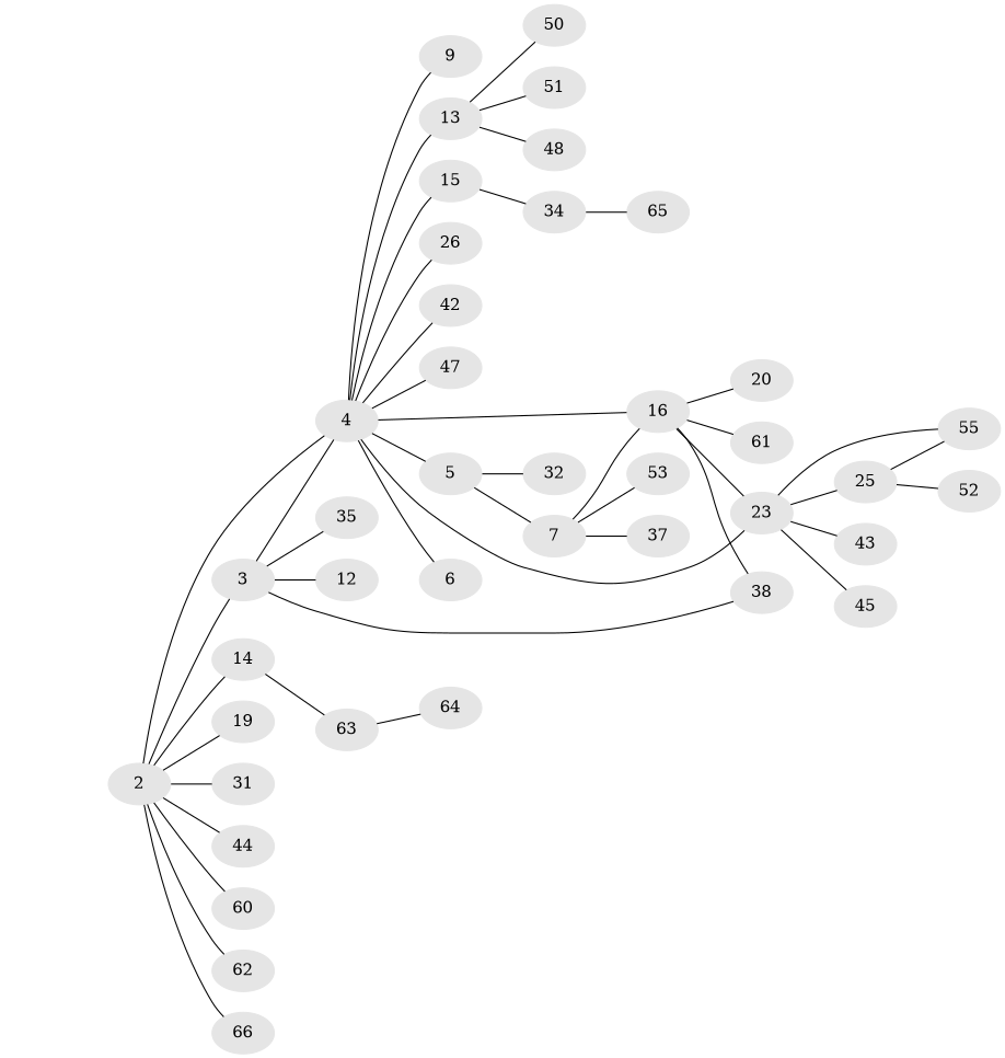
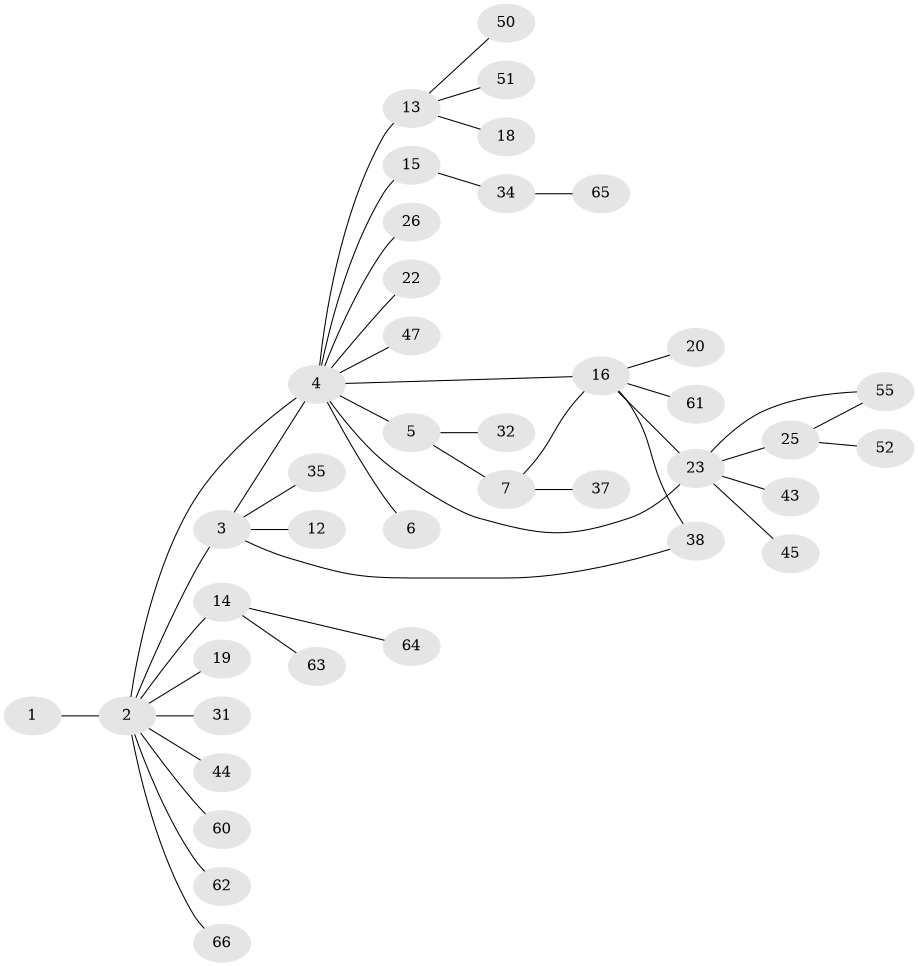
  graph {
    rankdir=LR
    node [color=gray90 style=filled]
    2 [super="+58"]
    3 [super="+11"]
    4 [super="+8"]
    14 [super="+56"]
    19
    31 [super="+36"]
    44
    60
    62
    66
+   1
    12 [super="+29"]
    35
    38
    5 [super="+22"]
    6
-   9 [super="+41"]
    13 [super="+24"]
    15 [super="+16"]
    n20 [label=16 super="+21"]
    23 [super="+40"]
    26
-   42
+   42 [label=22]
    47
    63
    64
    7 [super="+39"]
    32 [super="+57"]
-   18 [label=48]
+   18
    50 [super="+59"]
    51
    34 [super="+49"]
    20 [super="+46"]
    n34 [label=61]
    25 [super="+33"]
    43
    45 [super="+48"]
    55 [super="+61"]
    37
-   53
    65
    52
    2 -- 3
    2 -- 4
    2 -- 14
    2 -- 19
    2 -- 31
    2 -- 44
    2 -- 60
    2 -- 62
    2 -- 66
    3 -- 4
    3 -- 12
    3 -- 35
    3 -- 38
    4 -- 5 [weight=2]
    4 -- 6
-   4 -- 9
    4 -- 13
    4 -- 15
    4 -- n20
    4 -- 23
    4 -- 26
    4 -- 42
    4 -- 47
    14 -- 63
-   63 -- 64
+   14 -- 64
+   1 -- 2
    5 -- 7
    5 -- 32
    13 -- 18
    13 -- 50
    13 -- 51
    15 -- 34
    n20 -- 38
    n20 -- 23
    n20 -- 20
    n20 -- n34
    23 -- 25
    23 -- 43
    23 -- 45
    23 -- 55
    7 -- n20
    7 -- 37
-   7 -- 53
    34 -- 65
    25 -- 55
    25 -- 52
  }
